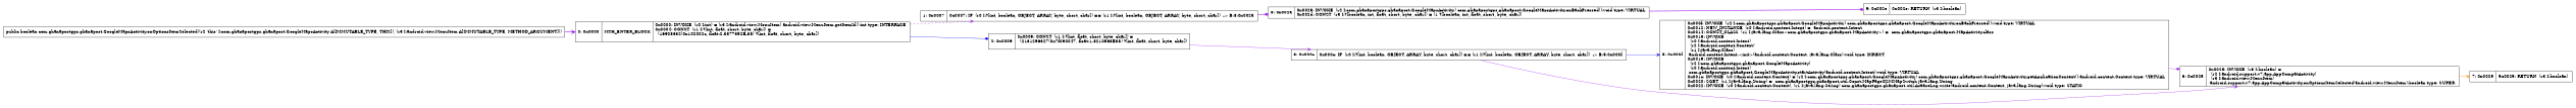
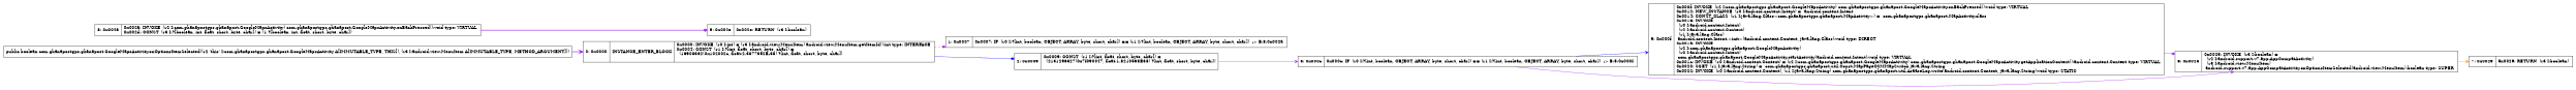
  digraph {
    rankdir=LR
    node [shape=record]
    edge [arrowhead=vee color=purple style=solid]
-   n1 [label="{0\:\ 0x0000|MTH_ENTER_BLOCK\l|0x0000: INVOKE  (r0 I:int) = (r3 I:android.view.MenuItem) android.view.MenuItem.getItemId():int type: INTERFACE \l0x0004: CONST  (r1 I:?[int, float, short, byte, char]) = \l  (16908332(0x102002c, float:2.3877352E\-38) ?[int, float, short, byte, char])\l \l}"]
+   n1 [label="{0\:\ 0x0000|INSTANCE_ENTER_BLOCK\l|0x0000: INVOKE  (r0 I:int) = (r3 I:android.view.MenuItem) android.view.MenuItem.getItemId():int type: INTERFACE \l0x0004: CONST  (r1 I:?[int, float, short, byte, char]) = \l  (16908332(0x102002c, float:2.3877352E\-38) ?[int, float, short, byte, char])\l \l}"]
    n2 [label="{1\:\ 0x0007|0x0007: IF  (r0 I:?[int, boolean, OBJECT, ARRAY, byte, short, char]) == (r1 I:?[int, boolean, OBJECT, ARRAY, byte, short, char])  \-\> B:8:0x002a \l}"]
    n3 [label="{2\:\ 0x0009|0x0009: CONST  (r1 I:?[int, float, short, byte, char]) = \l  (2131296327(0x7f090047, float:1.8210568E38) ?[int, float, short, byte, char])\l \l}"]
    n4 [label="{8\:\ 0x002a|0x002a: INVOKE  (r2 I:com.ghanapostgps.ghanapost.GoogleMapsActivity) com.ghanapostgps.ghanapost.GoogleMapsActivity.onBackPressed():void type: VIRTUAL \l0x002d: CONST  (r3 I:?[boolean, int, float, short, byte, char]) = (1 ?[boolean, int, float, short, byte, char]) \l}"]
    n5 [label="{3\:\ 0x000c|0x000c: IF  (r0 I:?[int, boolean, OBJECT, ARRAY, byte, short, char]) == (r1 I:?[int, boolean, OBJECT, ARRAY, byte, short, char])  \-\> B:5:0x000f \l}"]
    n6 [label="{9\:\ 0x002e|0x002e: RETURN  (r3 I:boolean) \l}"]
    n7 [label="{5\:\ 0x000f|0x000f: INVOKE  (r2 I:com.ghanapostgps.ghanapost.GoogleMapsActivity) com.ghanapostgps.ghanapost.GoogleMapsActivity.onBackPressed():void type: VIRTUAL \l0x0012: NEW_INSTANCE  (r0 I:android.content.Intent) =  android.content.Intent \l0x0014: CONST_CLASS  (r1 I:java.lang.Class\<com.ghanapostgps.ghanapost.MapActivity\>) =  com.ghanapostgps.ghanapost.MapActivity.class \l0x0016: INVOKE  \l  (r0 I:android.content.Intent)\l  (r2 I:android.content.Context)\l  (r1 I:java.lang.Class)\l android.content.Intent.\<init\>(android.content.Context, java.lang.Class):void type: DIRECT \l0x0019: INVOKE  \l  (r2 I:com.ghanapostgps.ghanapost.GoogleMapsActivity)\l  (r0 I:android.content.Intent)\l com.ghanapostgps.ghanapost.GoogleMapsActivity.startActivity(android.content.Intent):void type: VIRTUAL \l0x001c: INVOKE  (r0 I:android.content.Context) = (r2 I:com.ghanapostgps.ghanapost.GoogleMapsActivity) com.ghanapostgps.ghanapost.GoogleMapsActivity.getApplicationContext():android.content.Context type: VIRTUAL \l0x0020: SGET  (r1 I:java.lang.String) =  com.ghanapostgps.ghanapost.util.Const.MapPageOSMMapSwitch java.lang.String \l0x0022: INVOKE  (r0 I:android.content.Context), (r1 I:java.lang.String) com.ghanapostgps.ghanapost.util.AsaaseLog.write(android.content.Context, java.lang.String):void type: STATIC \l}"]
    n8 [label="{6\:\ 0x0025|0x0025: INVOKE  (r3 I:boolean) = \l  (r2 I:android.support.v7.app.AppCompatActivity)\l  (r3 I:android.view.MenuItem)\l android.support.v7.app.AppCompatActivity.onOptionsItemSelected(android.view.MenuItem):boolean type: SUPER \l}"]
    n9 [label="{7\:\ 0x0029|5x0029: RETURN  (r3 I:boolean) \l}"]
    n10 [label="{public boolean com.ghanapostgps.ghanapost.GoogleMapsActivity.onOptionsItemSelected((r2 'this' I:com.ghanapostgps.ghanapost.GoogleMapsActivity A[IMMUTABLE_TYPE, THIS]), (r3 I:android.view.MenuItem A[IMMUTABLE_TYPE, METHOD_ARGUMENT])) }"]
-   n1 -> n2 [style=dashed]
+   n1 -> n2 [arrowhead=diamond style=dashed]
    n1 -> n3 [arrowhead=diamond color=blue]
-   n2 -> n4 [arrowhead=diamond style=bold]
    n3 -> n5
    n4 -> n6 [arrowhead=diamond style=bold]
    n5 -> n7 [color=blue]
    n5 -> n8
    n7 -> n8 [arrowhead=diamond]
    n8 -> n9 [color=darkorange]
    n10 -> n1 [style=bold]
  }
